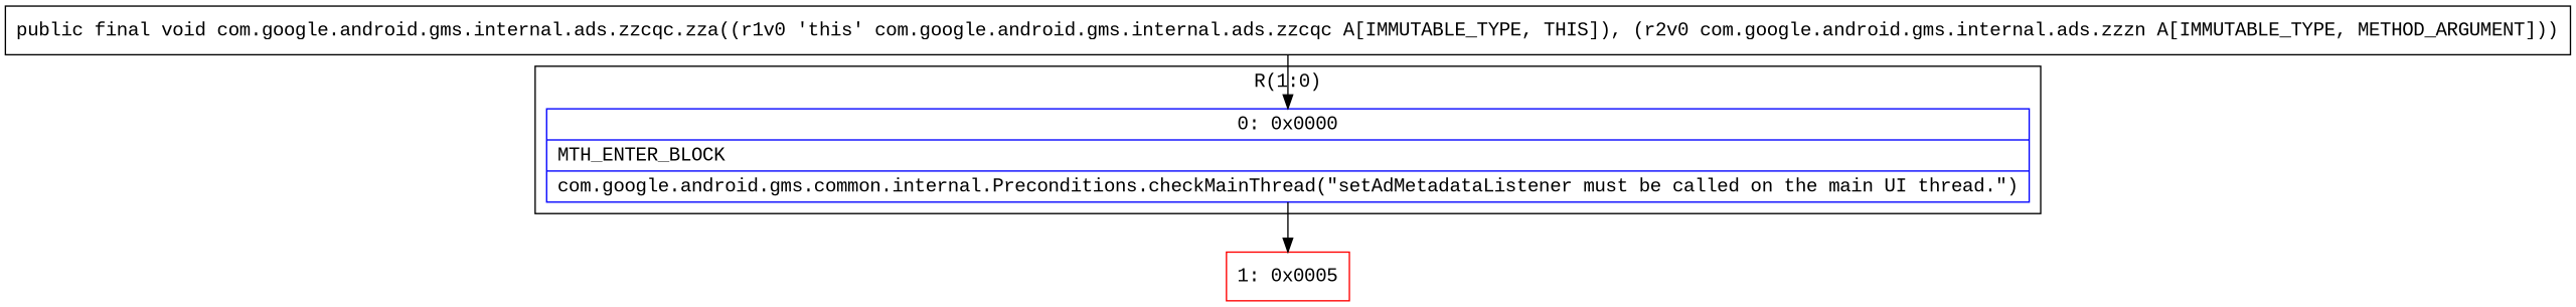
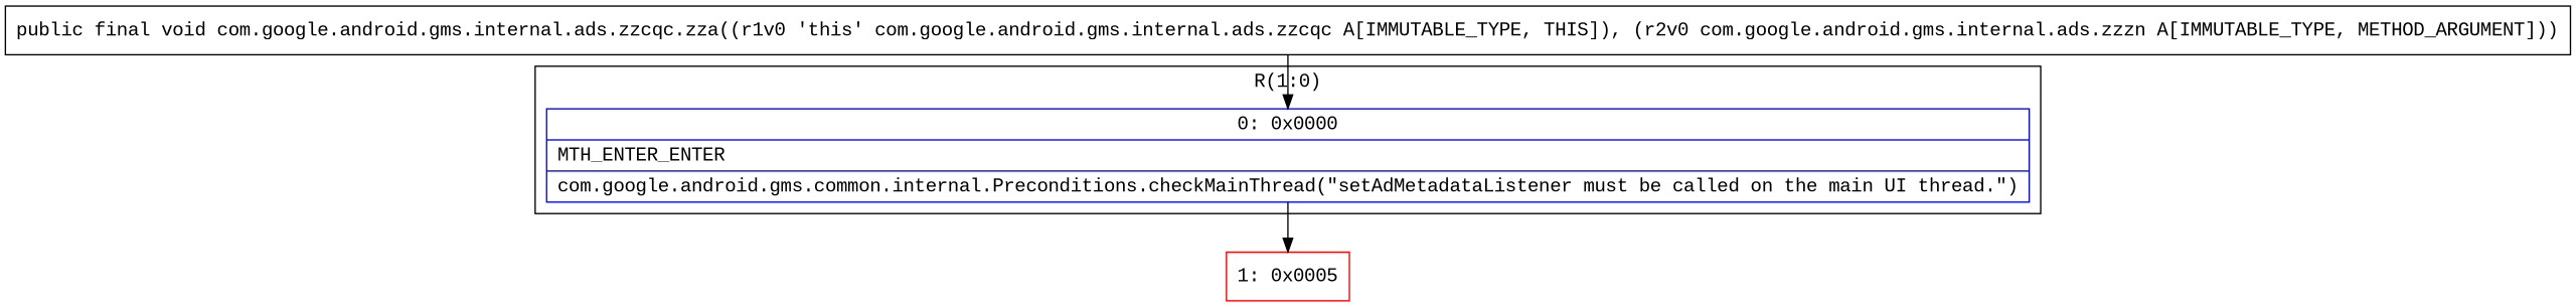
  digraph {
    fontname="Liberation Mono"
    node [shape=record fontname="Liberation Mono"]
    edge [fontname="Liberation Mono"]
-   n1 [color=blue label="{0\:\ 0x0000|MTH_ENTER_BLOCK\l|com.google.android.gms.common.internal.Preconditions.checkMainThread(\"setAdMetadataListener must be called on the main UI thread.\")\l}"]
+   n1 [color=blue label="{0\:\ 0x0000|MTH_ENTER_ENTER\l|com.google.android.gms.common.internal.Preconditions.checkMainThread(\"setAdMetadataListener must be called on the main UI thread.\")\l}"]
    n2 [color=red label="{1\:\ 0x0005}"]
    n3 [label="{public final void com.google.android.gms.internal.ads.zzcqc.zza((r1v0 'this' com.google.android.gms.internal.ads.zzcqc A[IMMUTABLE_TYPE, THIS]), (r2v0 com.google.android.gms.internal.ads.zzzn A[IMMUTABLE_TYPE, METHOD_ARGUMENT])) }"]
    subgraph cluster_1 {
      label="R(1:0)"
      n1
    }
    n1 -> n2
    n3 -> n1
  }
